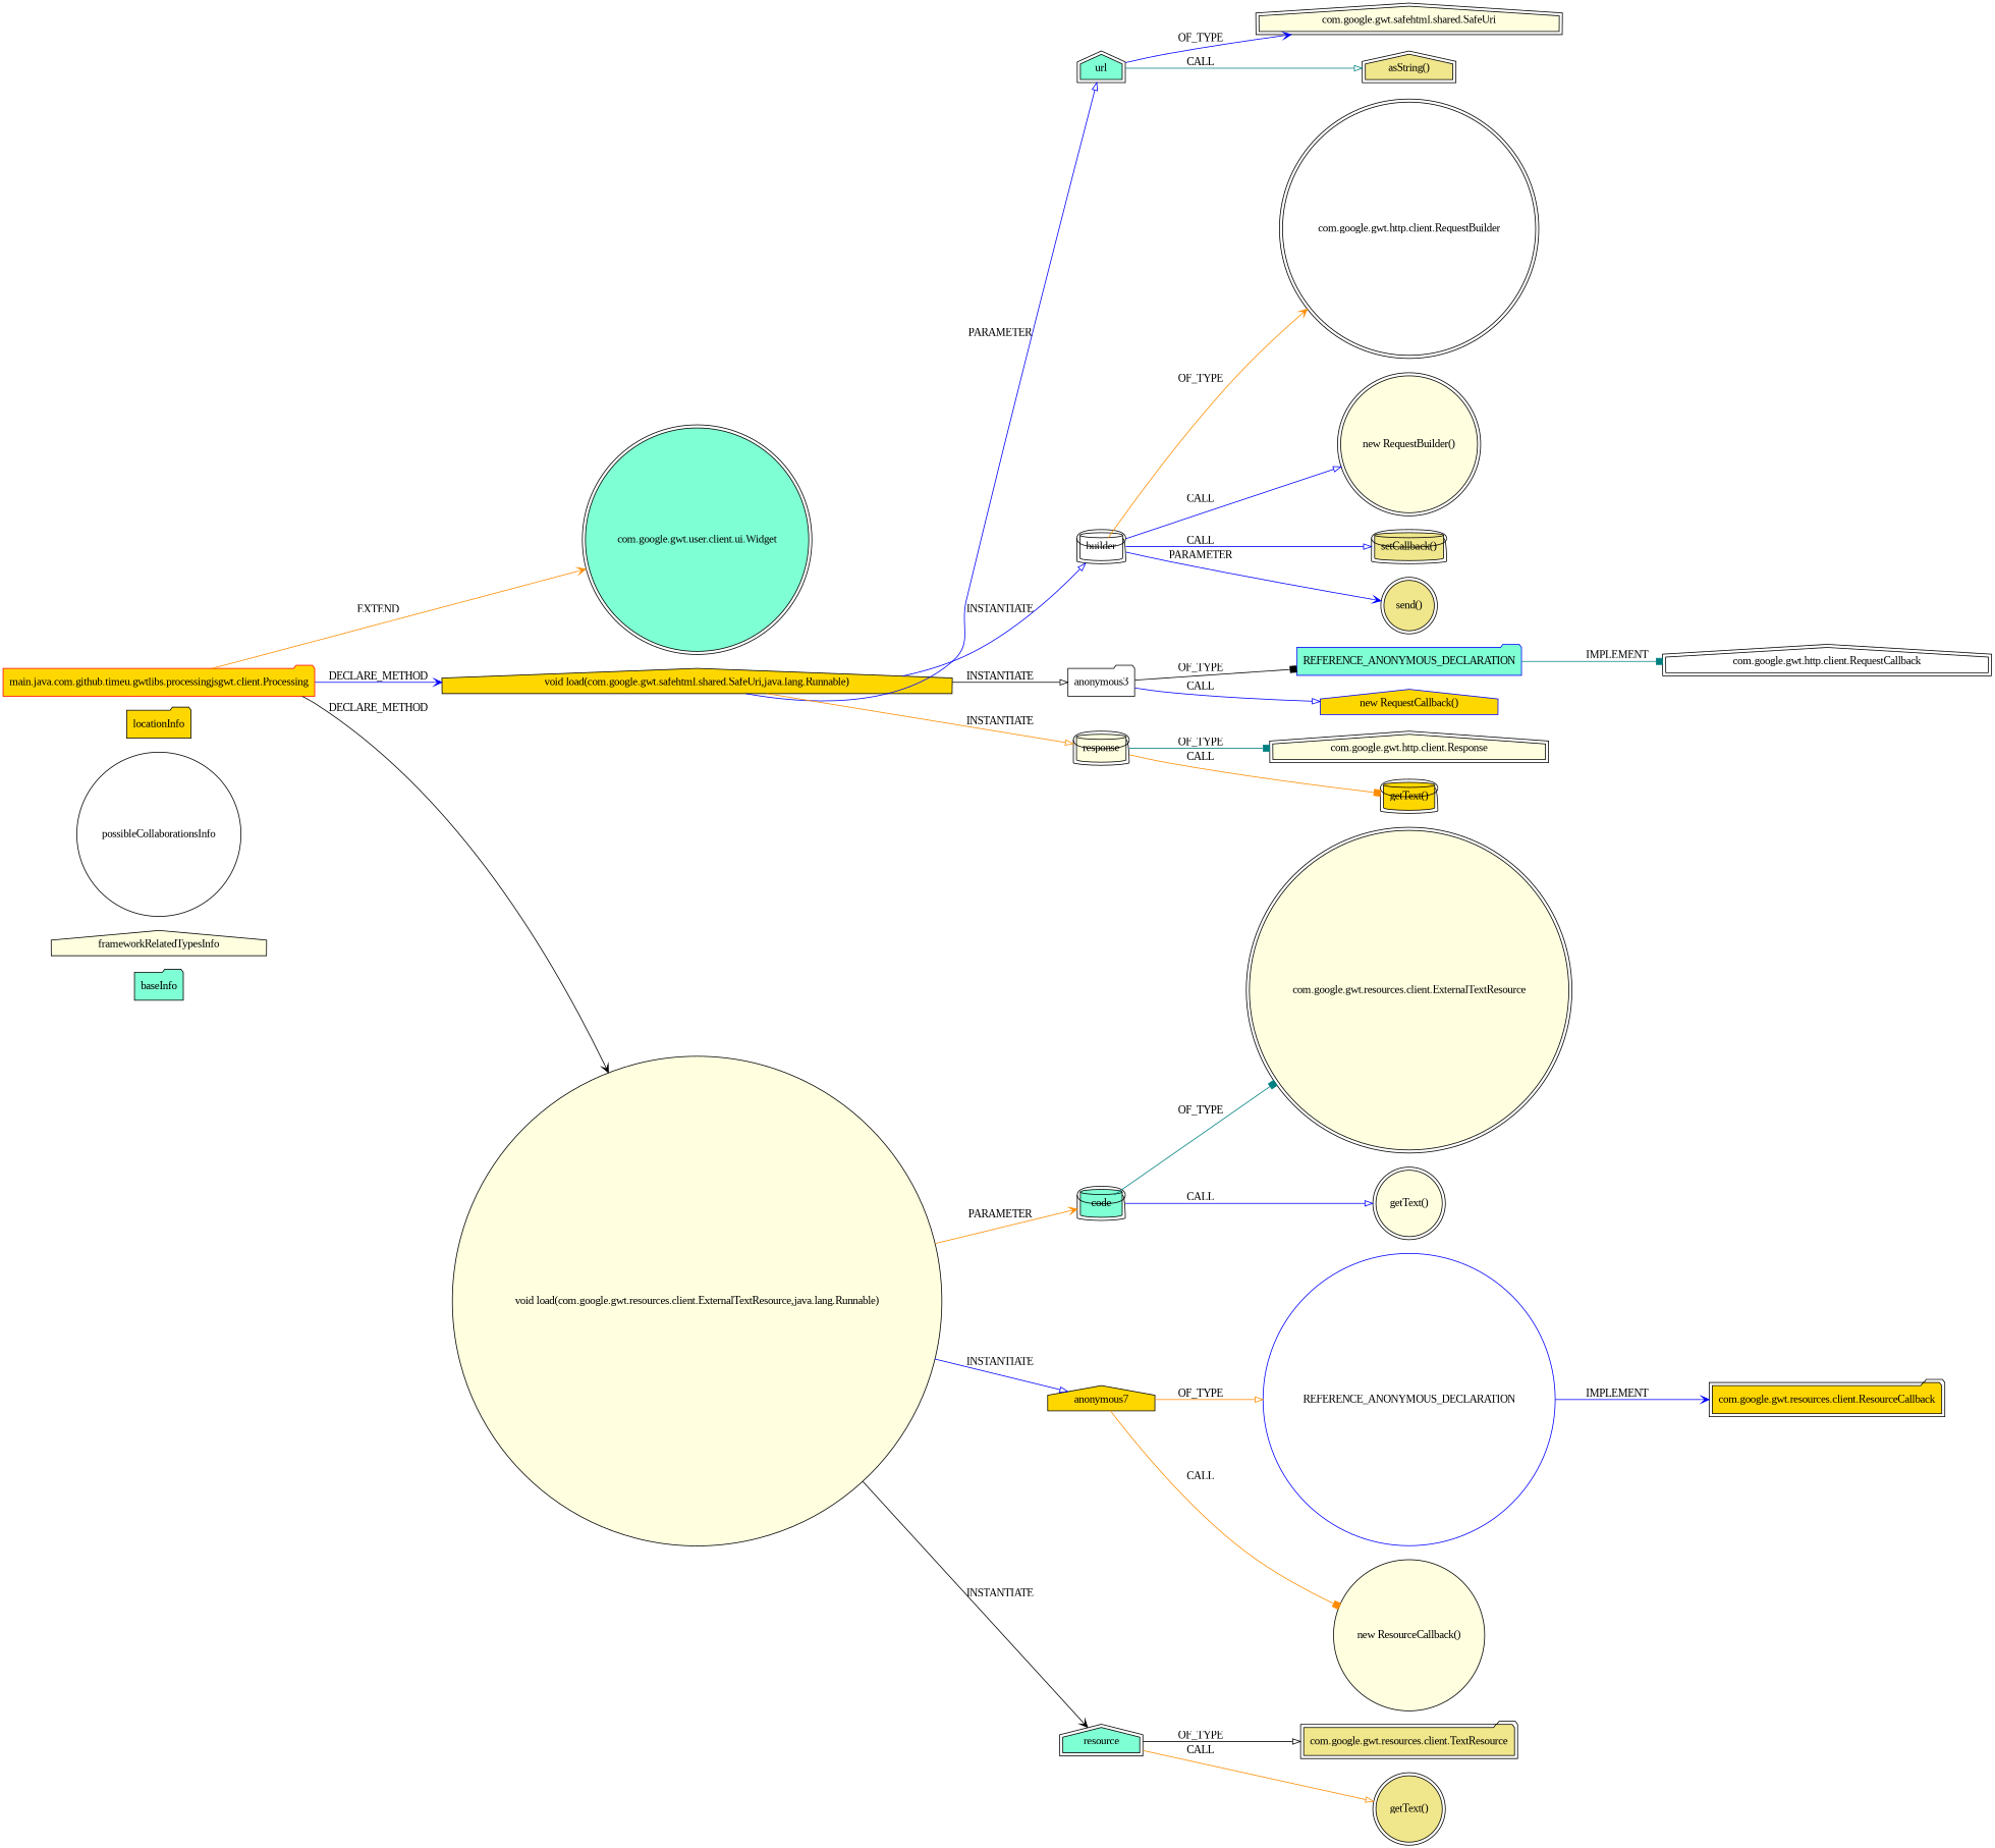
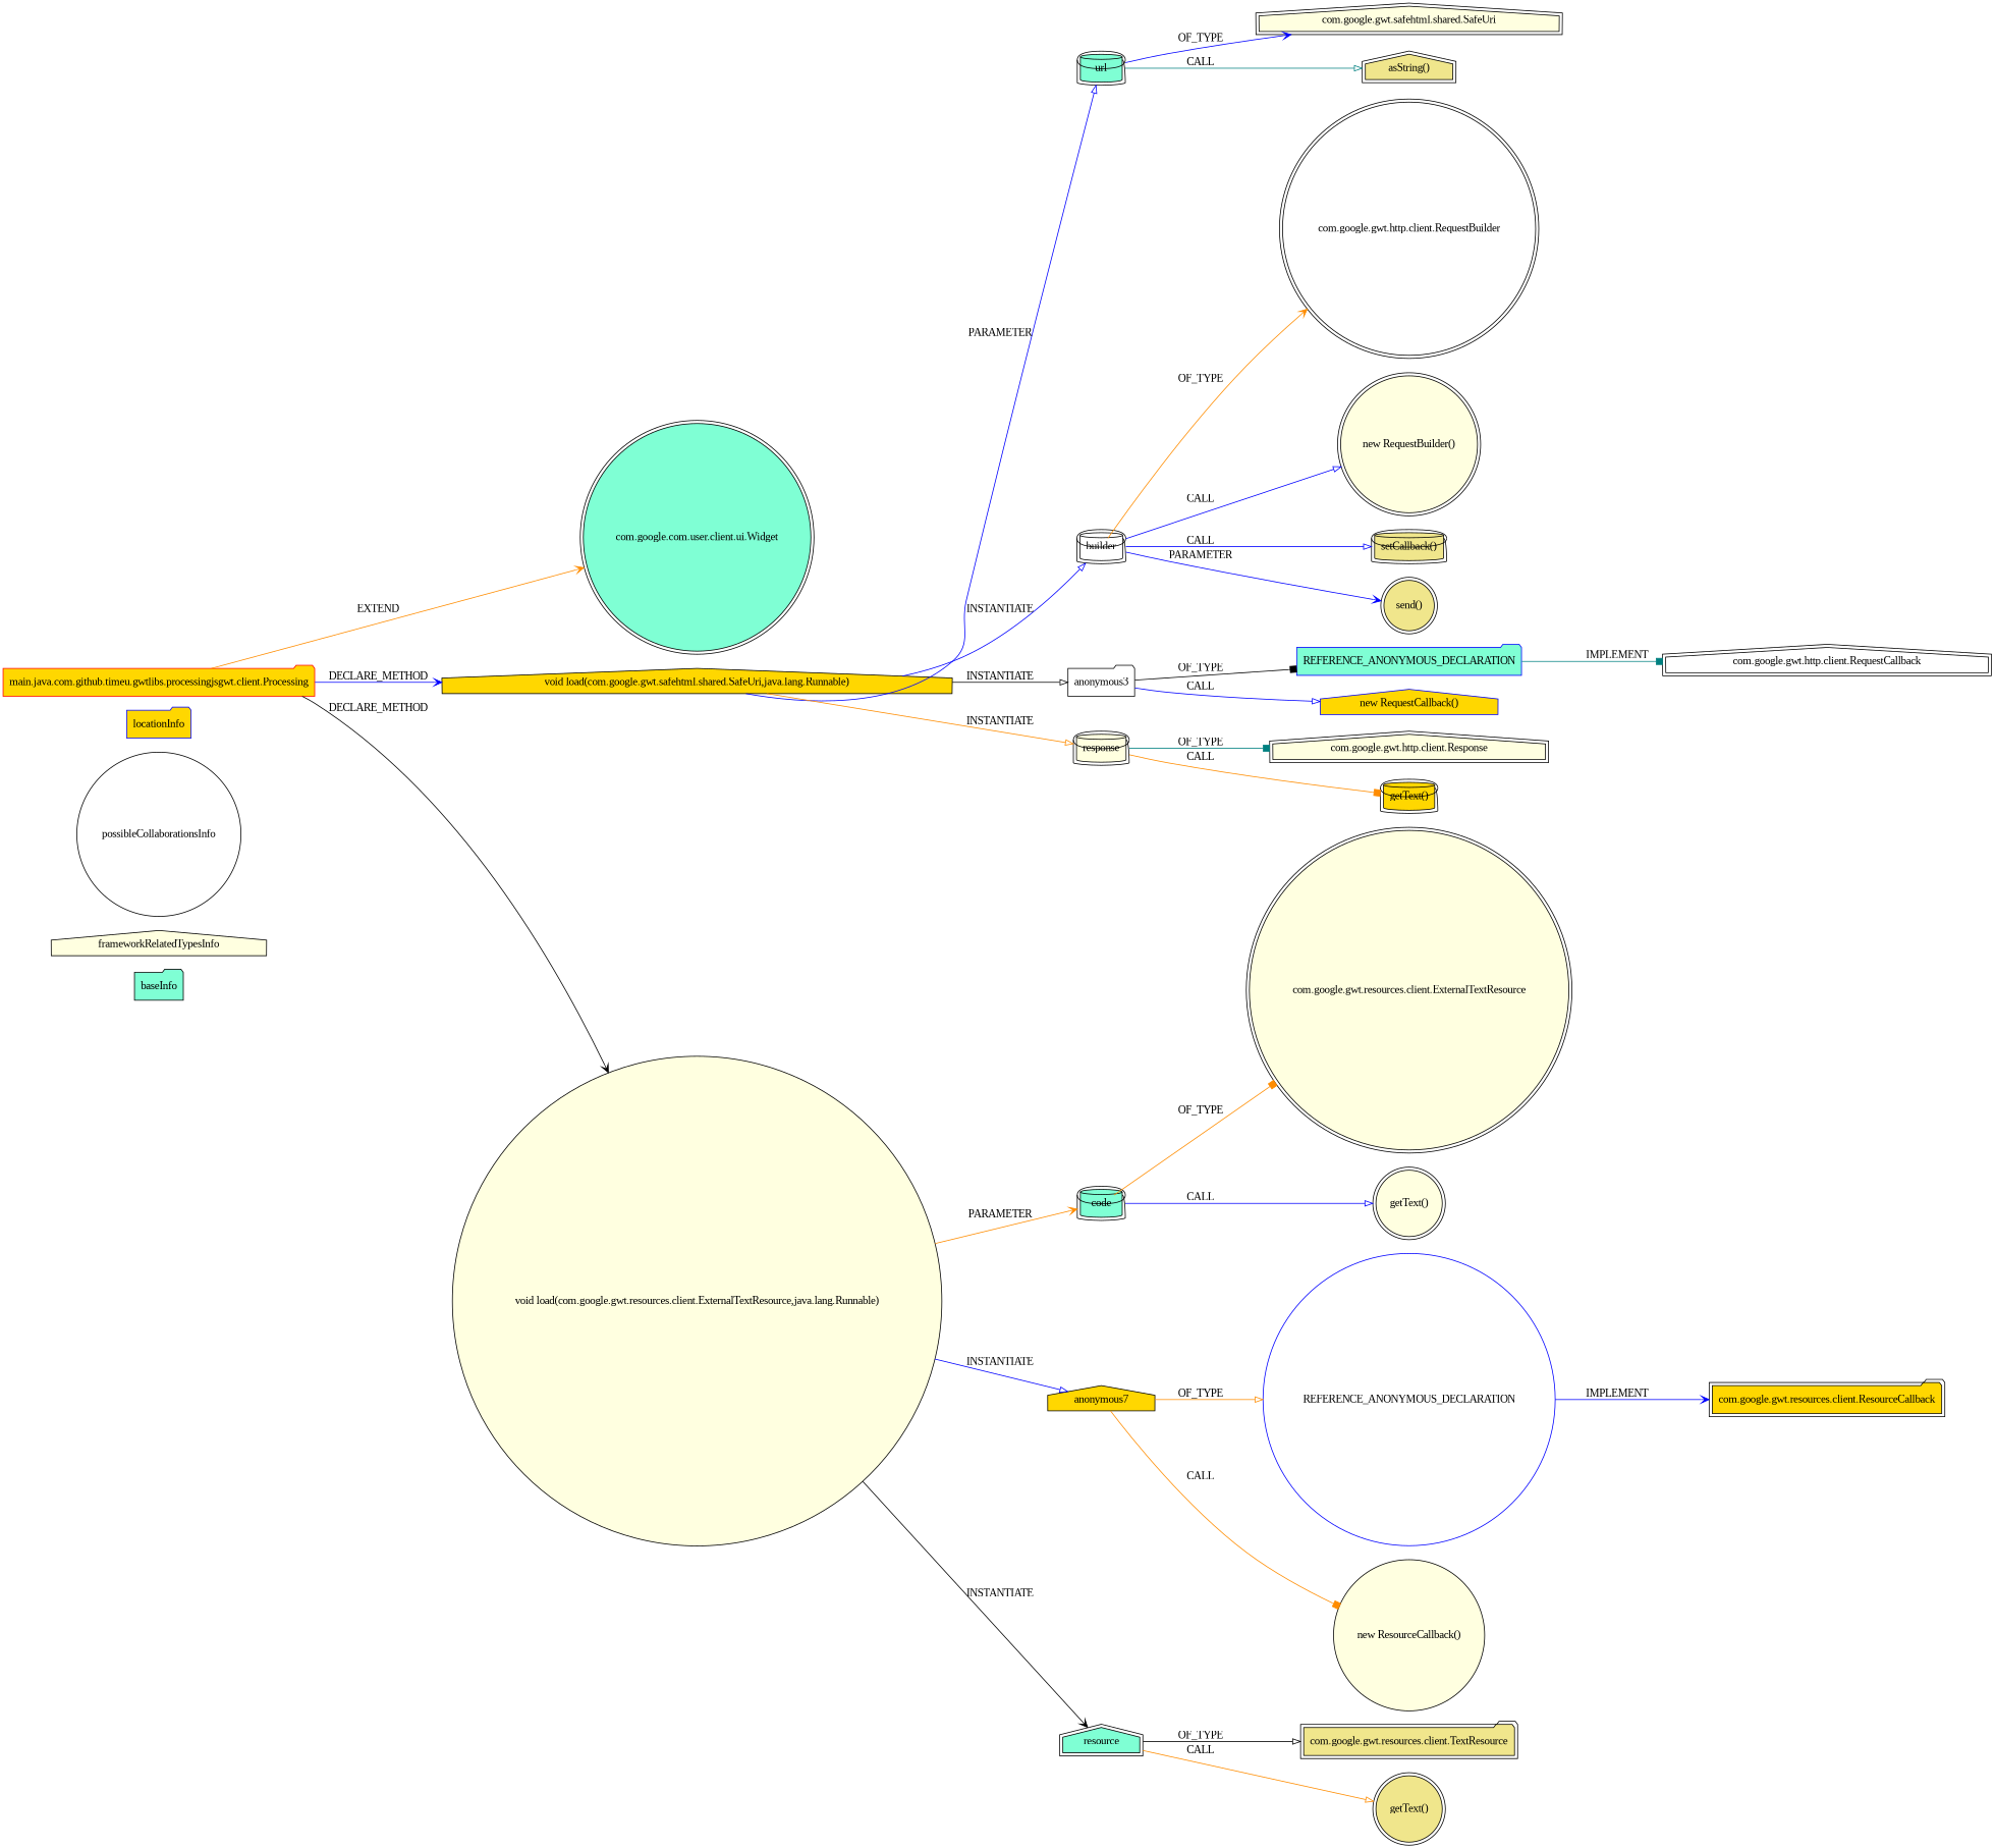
  digraph {
    fontname="Liberation Serif"
    rankdir=LR
    node [fillcolor=lightyellow fontname="Liberation Serif" shape=circle style=filled isFrameworkType=true vertexType=INSIDE_CALL peripheries=2]
    edge [arrowhead=onormal color=blue fontname="Liberation Serif"]
    baseInfo [category=extension_graph fillcolor=aquamarine graphId=4542 isAnonymous=false possibleRelation=true shape=folder isFrameworkType="" vertexType="" peripheries=""]
    frameworkRelatedTypesInfo [0="com.google.gwt.user.client.ui.Widget" shape=house isFrameworkType="" vertexType="" peripheries=""]
    possibleCollaborationsInfo [0="4542~CLIENT_METHOD_DECLARATION-INSTANTIATION-~com.google.gwt.user.client.ui.Widget ~com.google.gwt.resources.client.ResourceCallback ~false~true" 1="4542~CLIENT_METHOD_DECLARATION-INSTANTIATION-~com.google.gwt.user.client.ui.Widget ~com.google.gwt.http.client.RequestCallback ~false~true" fillcolor=white isFrameworkType="" vertexType="" peripheries=""]
-   locationInfo [contextSignature=Processing filePath="/timeu-processing-js-gwt/processing-js-gwt-master/processingjs-gwt/src/main/java/com/github/timeu/gwtlibs/processingjsgwt/client/Processing.java" fillcolor=gold graphId=4542 projectName="timeu-processing-js-gwt" shape=folder isFrameworkType="" vertexType="" peripheries=""]
+   locationInfo [contextSignature=Processing filePath="/timeu-processing-js-gwt/processing-js-gwt-master/processingjs-gwt/src/main/java/com/github/timeu/gwtlibs/processingjsgwt/client/Processing.java" fillcolor=gold graphId=4542 projectName="timeu-processing-js-gwt" shape=folder color=blue isFrameworkType="" vertexType="" peripheries=""]
    n5 [color=red fillcolor=gold isFrameworkType=false label="main.java.com.github.timeu.gwtlibs.processingjsgwt.client.Processing" shape=folder vertexType=ROOT_CLIENT_CLASS_DECLARATION peripheries=""]
-   n6 [fillcolor=aquamarine label="com.google.gwt.user.client.ui.Widget" vertexType=FRAMEWORK_CLASS_TYPE]
+   n6 [fillcolor=aquamarine label="com.google.com.user.client.ui.Widget" vertexType=FRAMEWORK_CLASS_TYPE]
    n7 [fillcolor=gold isFrameworkType=false label="void load(com.google.gwt.safehtml.shared.SafeUri,java.lang.Runnable)" shape=house vertexType=CLIENT_METHOD_DECLARATION peripheries=""]
    n8 [isFrameworkType=false label="void load(com.google.gwt.resources.client.ExternalTextResource,java.lang.Runnable)" vertexType=CLIENT_METHOD_DECLARATION peripheries=""]
-   n9 [fillcolor=aquamarine label=url shape=house vertexType=PARAMETER_DECLARATION]
+   n9 [fillcolor=aquamarine label=url shape=cylinder vertexType=PARAMETER_DECLARATION]
    n10 [fillcolor=white label=builder shape=cylinder vertexType=VARIABLE_EXPRESION]
    n11 [fillcolor=white isFrameworkType=false label=anonymous3 shape=folder vertexType=VARIABLE_EXPRESION peripheries=""]
    n12 [label=response shape=cylinder vertexType=VARIABLE_EXPRESION]
    n13 [fillcolor=aquamarine label=code shape=cylinder vertexType=PARAMETER_DECLARATION]
    n14 [fillcolor=gold isFrameworkType=false label=anonymous7 shape=house vertexType=VARIABLE_EXPRESION peripheries=""]
    n15 [fillcolor=aquamarine label=resource shape=house vertexType=VARIABLE_EXPRESION]
    n16 [label="com.google.gwt.safehtml.shared.SafeUri" shape=house vertexType=FRAMEWORK_INTERFACE_TYPE]
    n17 [fillcolor=khaki label="asString()" shape=house]
    n18 [fillcolor=white label="com.google.gwt.http.client.RequestBuilder" vertexType=FRAMEWORK_CLASS_TYPE]
    n19 [label="new RequestBuilder()" vertexType=CONSTRUCTOR_CALL]
    n20 [fillcolor=khaki label="setCallback()" shape=cylinder]
    n21 [fillcolor=khaki label="send()"]
    n22 [color=blue fillcolor=aquamarine isFrameworkType=false label=REFERENCE_ANONYMOUS_DECLARATION shape=folder vertexType=REFERENCE_ANONYMOUS_DECLARATION peripheries=""]
    n23 [color=blue fillcolor=gold isFrameworkType=false label="new RequestCallback()" shape=house vertexType=CONSTRUCTOR_CALL peripheries=""]
    n24 [label="com.google.gwt.http.client.Response" shape=house vertexType=FRAMEWORK_CLASS_TYPE]
    n25 [fillcolor=gold label="getText()" shape=cylinder]
    n26 [fillcolor=white label="com.google.gwt.http.client.RequestCallback" shape=house vertexType=FRAMEWORK_INTERFACE_TYPE]
    n27 [label="com.google.gwt.resources.client.ExternalTextResource" vertexType=FRAMEWORK_INTERFACE_TYPE]
    n28 [label="getText()"]
    n29 [color=blue fillcolor=white isFrameworkType=false label=REFERENCE_ANONYMOUS_DECLARATION vertexType=REFERENCE_ANONYMOUS_DECLARATION peripheries=""]
    n30 [isFrameworkType=false label="new ResourceCallback()" vertexType=CONSTRUCTOR_CALL peripheries=""]
    n31 [fillcolor=khaki label="com.google.gwt.resources.client.TextResource" shape=folder vertexType=FRAMEWORK_INTERFACE_TYPE]
    n32 [fillcolor=khaki label="getText()"]
    n33 [fillcolor=gold label="com.google.gwt.resources.client.ResourceCallback" shape=folder vertexType=FRAMEWORK_INTERFACE_TYPE]
    n5 -> n6 [arrowhead=vee color=darkorange label=EXTEND]
    n5 -> n7 [arrowhead=vee label=DECLARE_METHOD]
    n5 -> n8 [arrowhead=vee color=black label=DECLARE_METHOD]
    n7 -> n9 [label=PARAMETER]
    n7 -> n10 [label=INSTANTIATE]
    n7 -> n11 [color=black label=INSTANTIATE]
    n7 -> n12 [color=darkorange label=INSTANTIATE]
    n8 -> n13 [arrowhead=vee color=darkorange label=PARAMETER]
    n8 -> n14 [label=INSTANTIATE]
    n8 -> n15 [arrowhead=vee color=black label=INSTANTIATE]
    n9 -> n16 [arrowhead=vee label=OF_TYPE]
    n9 -> n17 [color=teal label=CALL]
    n10 -> n18 [arrowhead=vee color=darkorange label=OF_TYPE]
    n10 -> n19 [label=CALL]
    n10 -> n20 [label=CALL]
    n10 -> n21 [arrowhead=vee label=PARAMETER]
    n11 -> n22 [arrowhead=box color=black label=OF_TYPE]
    n11 -> n23 [label=CALL]
    n12 -> n24 [arrowhead=box color=teal label=OF_TYPE]
    n12 -> n25 [arrowhead=box color=darkorange label=CALL]
-   n13 -> n27 [arrowhead=box color=teal label=OF_TYPE]
+   n13 -> n27 [arrowhead=box color=darkorange label=OF_TYPE]
    n13 -> n28 [label=CALL]
    n14 -> n29 [color=darkorange label=OF_TYPE]
    n14 -> n30 [arrowhead=box color=darkorange label=CALL]
    n15 -> n31 [color=black label=OF_TYPE]
    n15 -> n32 [color=darkorange label=CALL]
    n22 -> n26 [arrowhead=box color=teal label=IMPLEMENT]
    n29 -> n33 [arrowhead=vee label=IMPLEMENT]
  }
